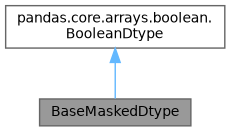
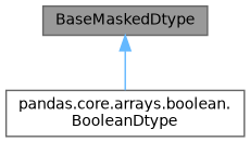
  digraph {
    node [color=gray40 fontname=Helvetica fontsize=10 shape=box style=filled]
    n1 [fillcolor=grey60 fontcolor=black height=0.2 label=BaseMaskedDtype width=0.4]
    n2 [fillcolor=white height=0.2 label="pandas.core.arrays.boolean.\lBooleanDtype" width=0.4]
-   n2 -> n1 [color=steelblue1 dir=back fontname=Helvetica fontsize=10 labelfontname=Helvetica labelfontsize=10 style=solid]
+   n1 -> n2 [color=steelblue1 dir=back fontname=Helvetica fontsize=10 labelfontname=Helvetica labelfontsize=10 style=solid]
  }
